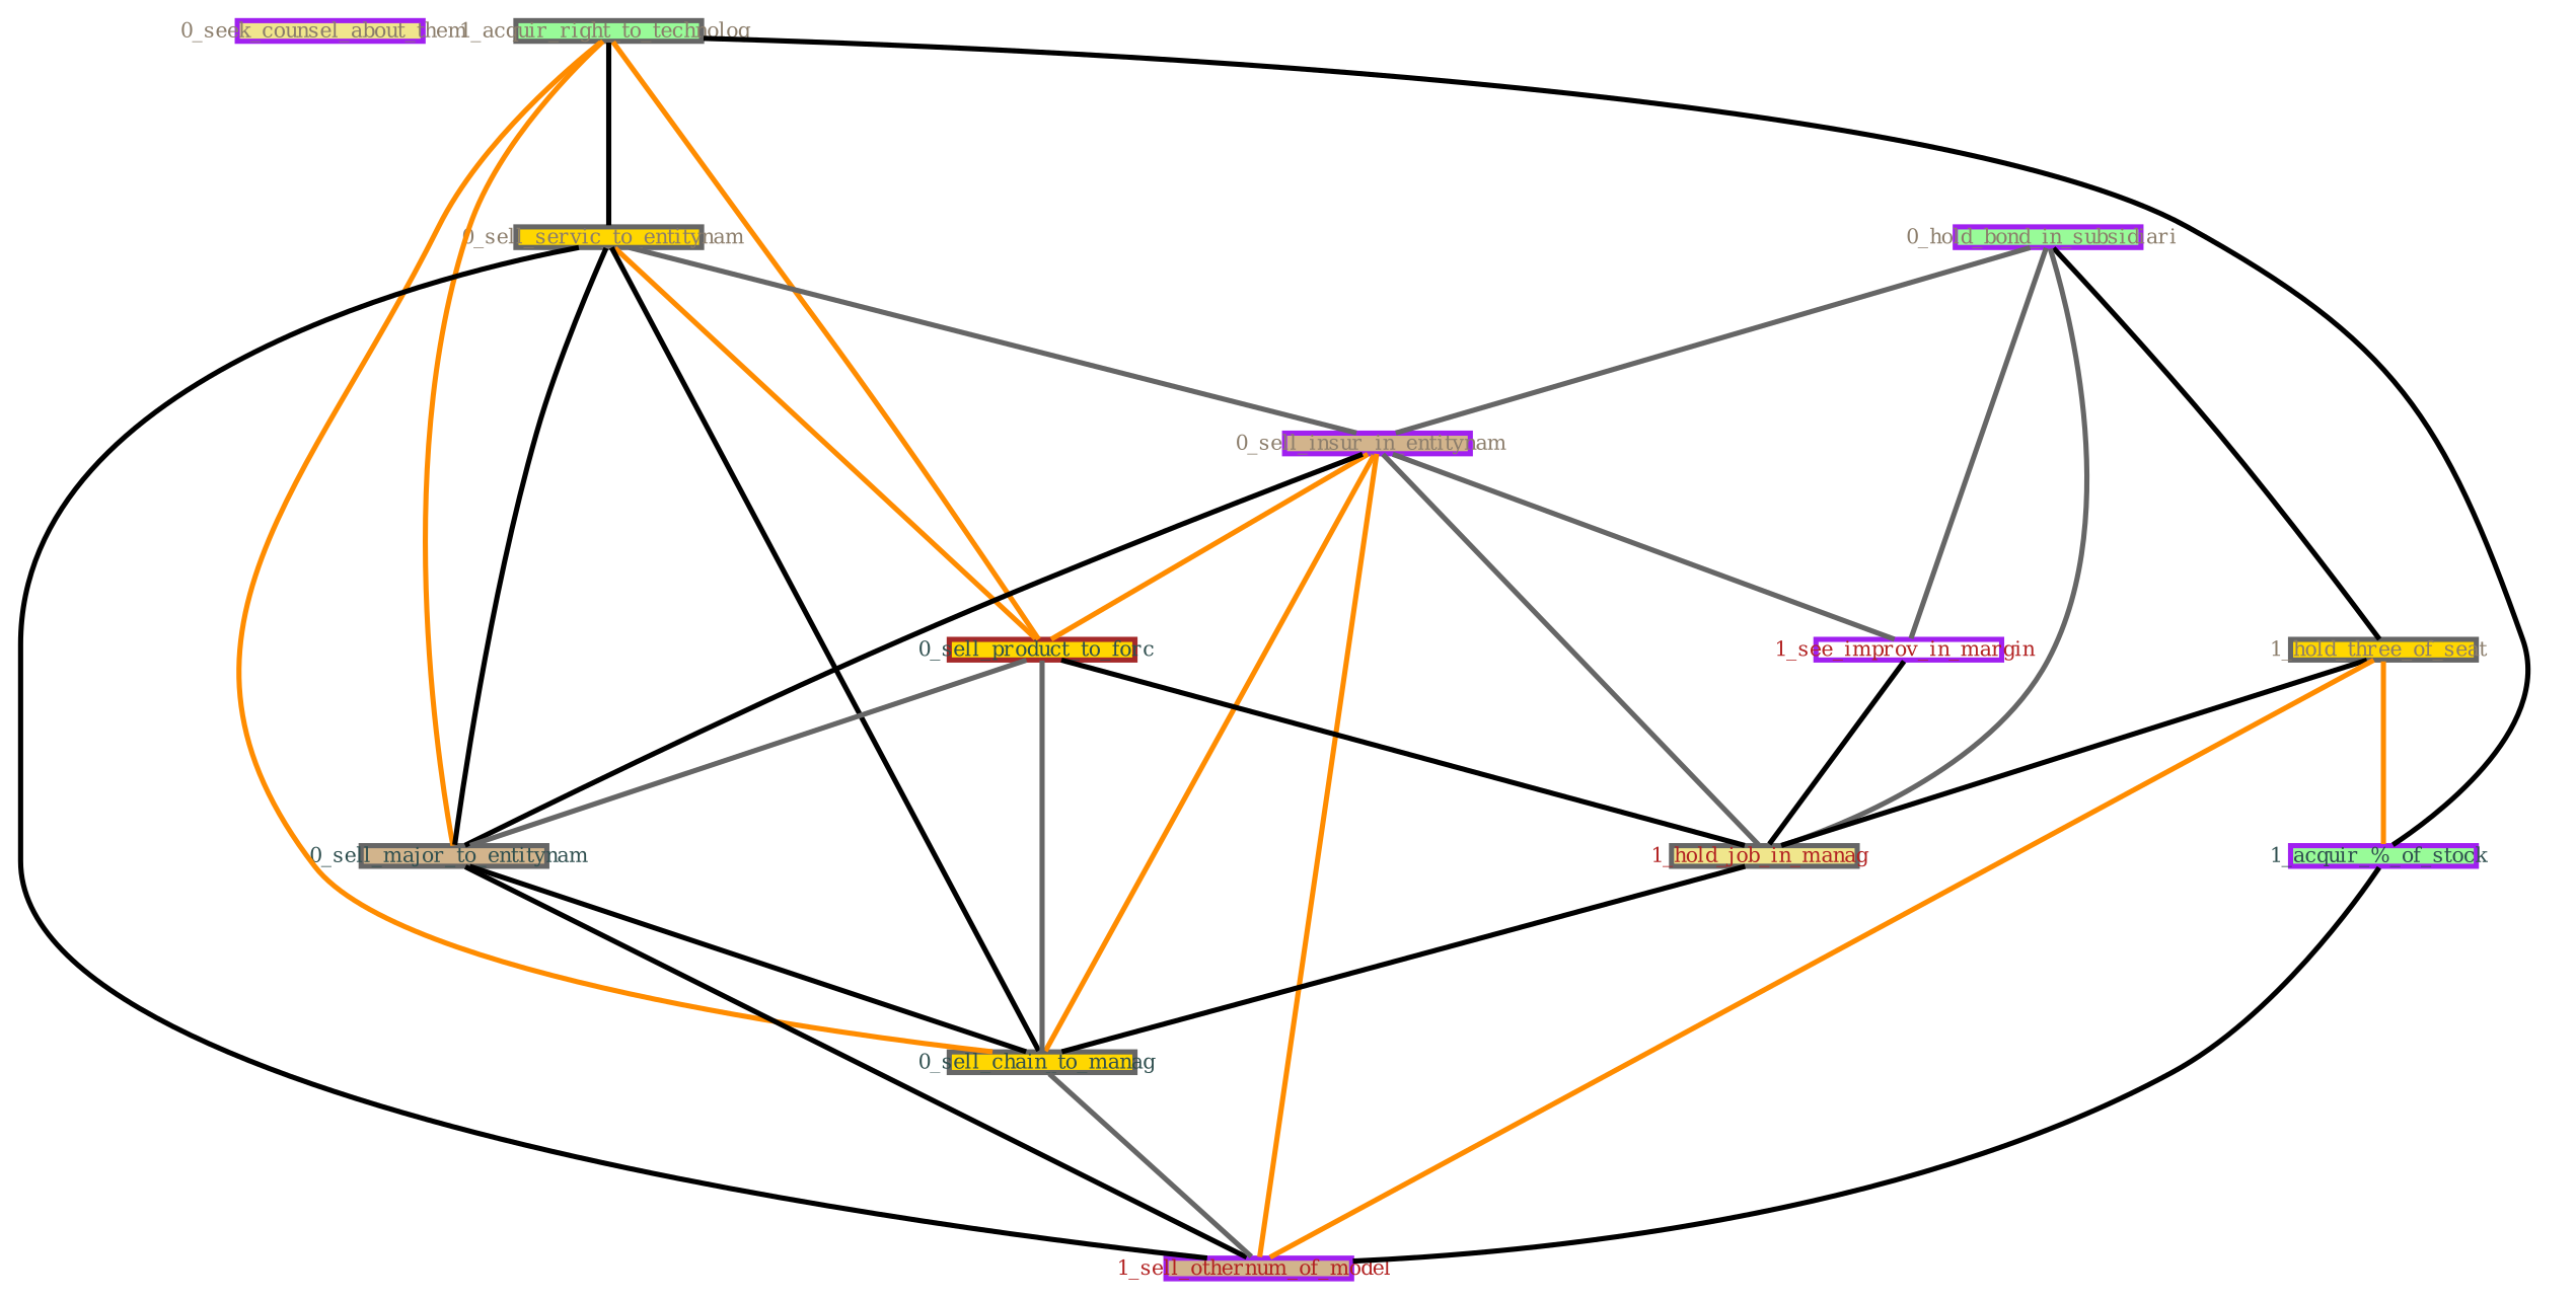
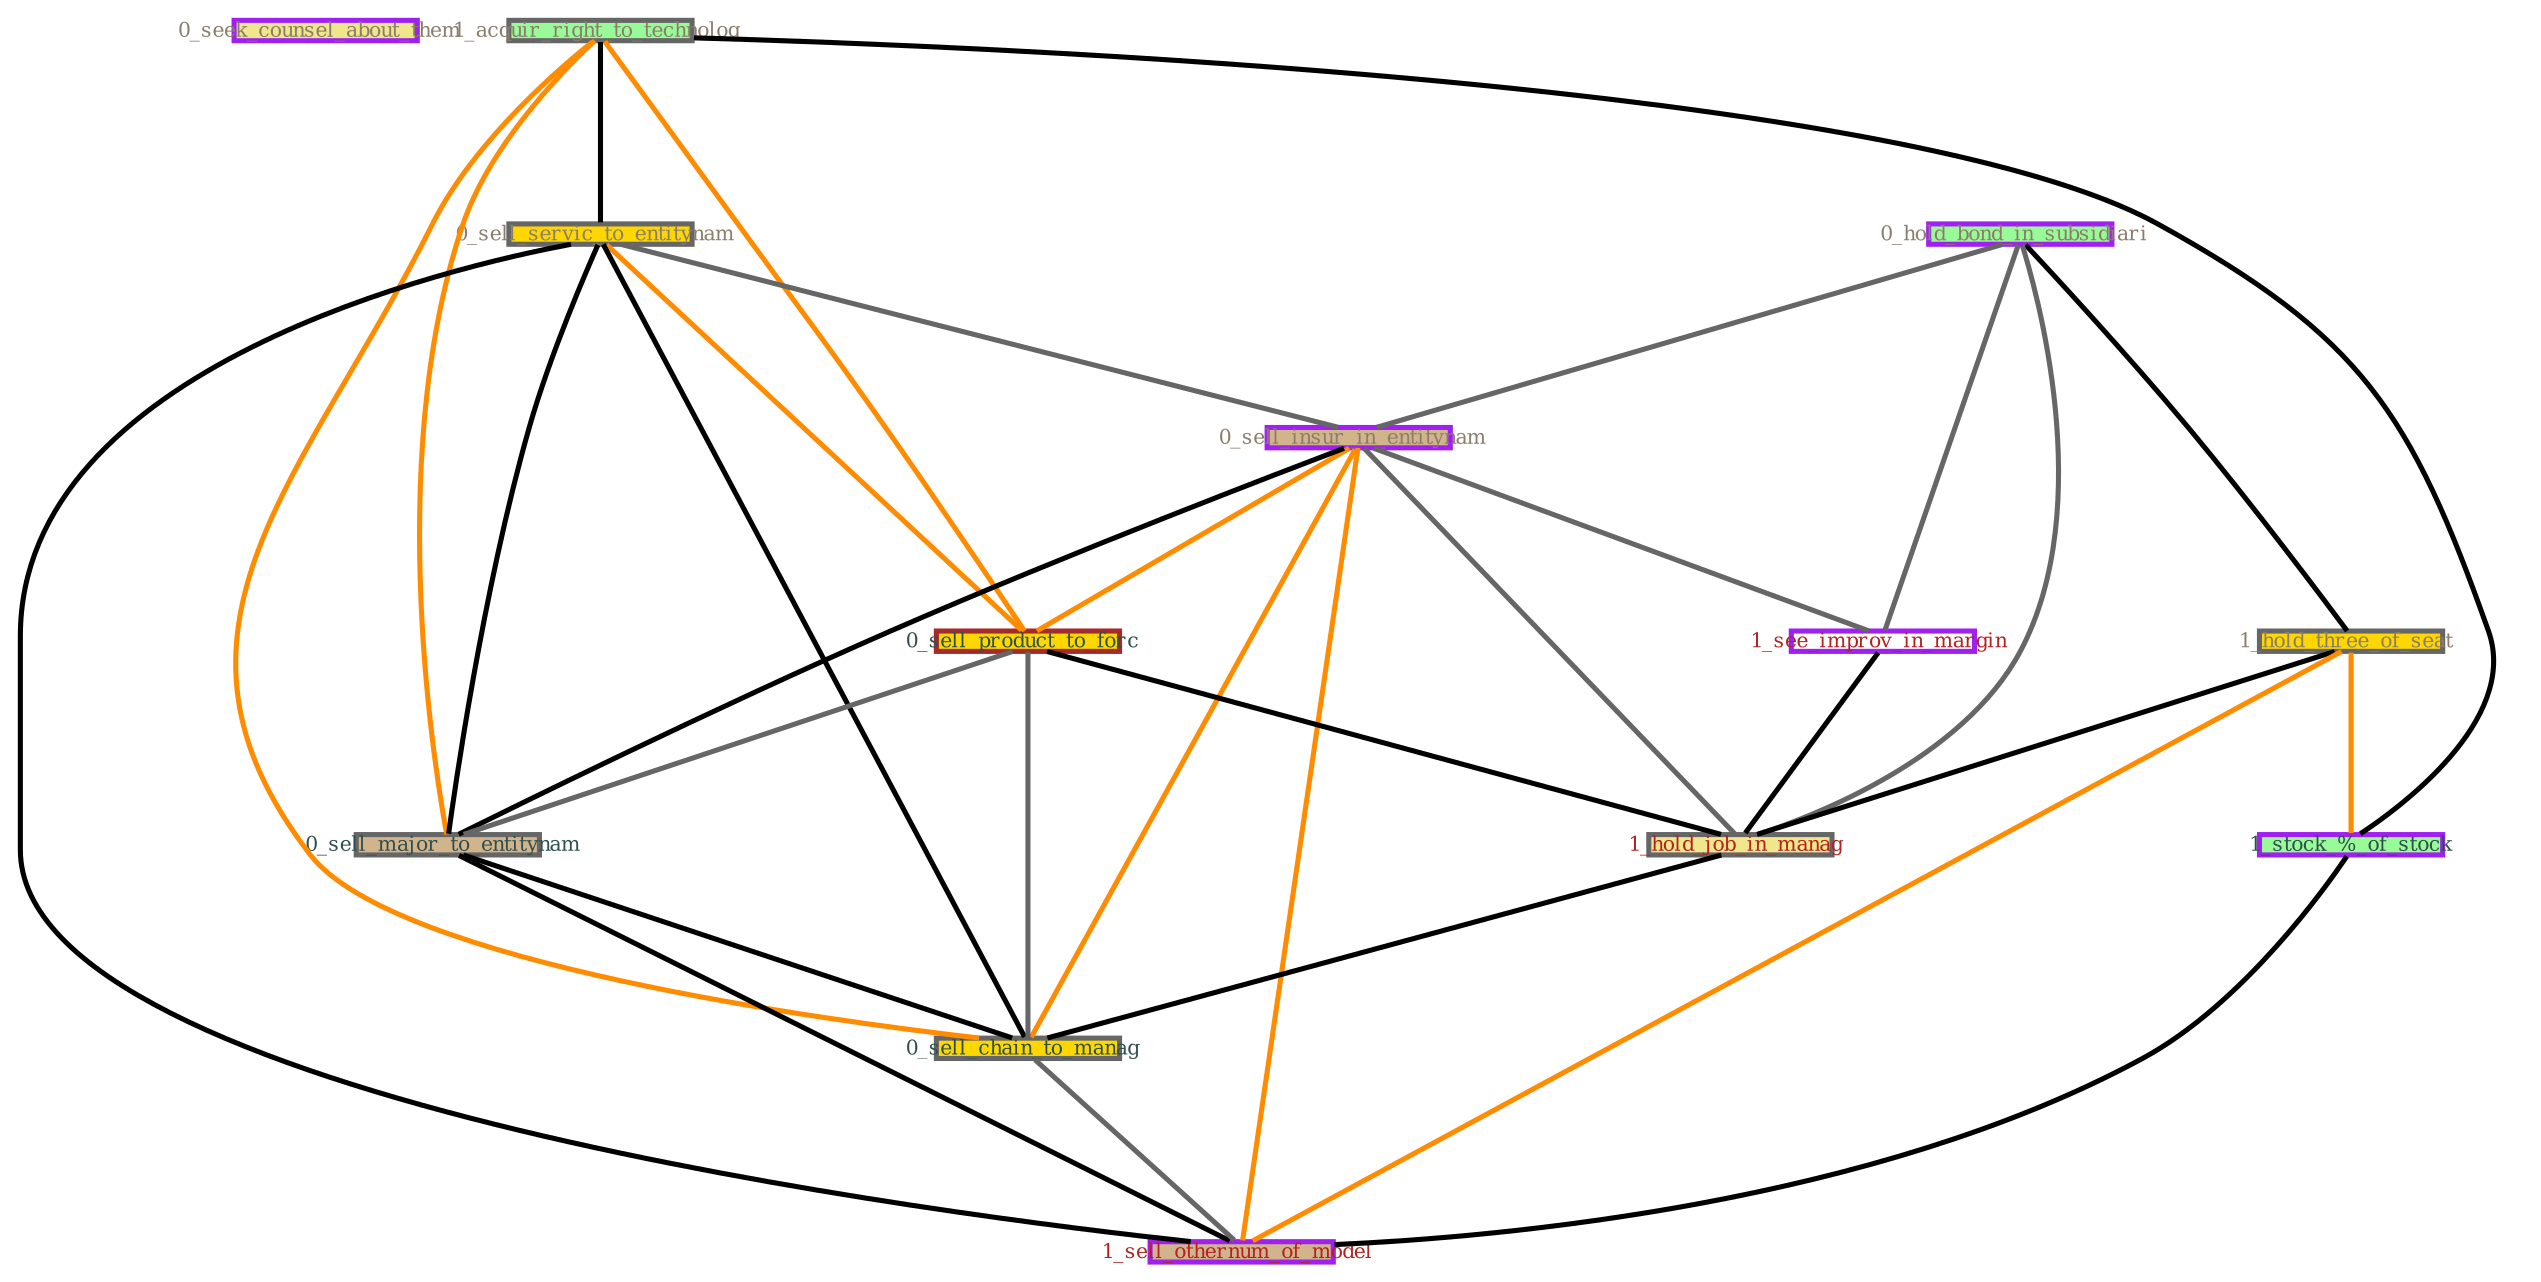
  graph {
    node [color=purple fillcolor=gold fixedsize=true fontcolor="#8b7d6b" fontsize=4 shape=polygon style=filled]
    edge [color=black w=1]
    "0_seek_counsel_about_them " [fillcolor=khaki height=.06 width=.5]
    "0_hold_bond_in_subsidiari " [fillcolor=palegreen height=.06 width=.5]
    "1_acquir_right_to_technolog " [color=gray40 fillcolor=palegreen height=.06 width=.5]
    "0_sell_servic_to_entitynam " [color=gray40 height=.06 width=.5]
    "0_sell_insur_in_entitynam " [fillcolor=tan height=.06 width=.5]
    "1_hold_three_of_seat " [color=gray40 height=.06 width=.5]
    "1_see_improv_in_margin " [fillcolor=white fontcolor="#b22222" height=.06 width=.5]
    "1_hold_job_in_manag " [color=gray40 fillcolor=khaki fontcolor="#b22222" height=.06 width=.5]
    "1_sell_othernum_of_model " [fillcolor=tan fontcolor="#b22222" height=.06 width=.5]
-   "1_acquir_%_of_stock " [fillcolor=palegreen fontcolor="#2f4f4f" height=.06 width=.5]
+   "1_acquir_%_of_stock " [fillcolor=palegreen fontcolor="#2f4f4f" height=.06 width=.5 label="1_stock_%_of_stock"]
    "0_sell_product_to_forc " [color=brown fontcolor="#2f4f4f" height=.06 width=.5]
    "0_sell_major_to_entitynam " [color=gray40 fillcolor=tan fontcolor="#2f4f4f" height=.06 width=.5]
    "0_sell_chain_to_manag " [color=gray40 fontcolor="#2f4f4f" height=.06 width=.5]
    subgraph sub_1 {
      "0_seek_counsel_about_them "
      "0_hold_bond_in_subsidiari "
      "1_acquir_right_to_technolog "
      "0_sell_servic_to_entitynam "
      "0_sell_insur_in_entitynam "
      "1_hold_three_of_seat "
    }
    subgraph sub_2 {
      "1_see_improv_in_margin "
      "1_hold_job_in_manag "
      "1_sell_othernum_of_model "
    }
    "0_hold_bond_in_subsidiari " -- "0_sell_insur_in_entitynam " [color=gray40]
    "0_hold_bond_in_subsidiari " -- "1_hold_three_of_seat "
    "0_hold_bond_in_subsidiari " -- "1_see_improv_in_margin " [color=gray40]
    "0_hold_bond_in_subsidiari " -- "1_hold_job_in_manag " [color=gray40 w=2]
    "1_acquir_right_to_technolog " -- "0_sell_servic_to_entitynam "
    "1_acquir_right_to_technolog " -- "1_acquir_%_of_stock "
    "1_acquir_right_to_technolog " -- "0_sell_product_to_forc " [color=darkorange]
    "1_acquir_right_to_technolog " -- "0_sell_major_to_entitynam " [color=darkorange]
    "1_acquir_right_to_technolog " -- "0_sell_chain_to_manag " [color=darkorange]
    "0_sell_servic_to_entitynam " -- "0_sell_insur_in_entitynam " [color=gray40 w=2]
    "0_sell_servic_to_entitynam " -- "1_sell_othernum_of_model "
    "0_sell_servic_to_entitynam " -- "0_sell_product_to_forc " [color=darkorange w=2]
    "0_sell_servic_to_entitynam " -- "0_sell_major_to_entitynam " [w=3]
    "0_sell_servic_to_entitynam " -- "0_sell_chain_to_manag " [w=2]
    "0_sell_insur_in_entitynam " -- "1_see_improv_in_margin " [color=gray40]
    "0_sell_insur_in_entitynam " -- "1_hold_job_in_manag " [color=gray40]
    "0_sell_insur_in_entitynam " -- "1_sell_othernum_of_model " [color=darkorange]
    "0_sell_insur_in_entitynam " -- "0_sell_product_to_forc " [color=darkorange]
    "0_sell_insur_in_entitynam " -- "0_sell_major_to_entitynam " [w=2]
    "0_sell_insur_in_entitynam " -- "0_sell_chain_to_manag " [color=darkorange]
    "1_hold_three_of_seat " -- "1_hold_job_in_manag "
    "1_hold_three_of_seat " -- "1_sell_othernum_of_model " [color=darkorange]
    "1_hold_three_of_seat " -- "1_acquir_%_of_stock " [color=darkorange]
    "1_see_improv_in_margin " -- "1_hold_job_in_manag "
    "1_hold_job_in_manag " -- "0_sell_chain_to_manag "
    "1_acquir_%_of_stock " -- "1_sell_othernum_of_model "
    "0_sell_product_to_forc " -- "1_hold_job_in_manag "
    "0_sell_product_to_forc " -- "0_sell_major_to_entitynam " [color=gray40 w=2]
    "0_sell_product_to_forc " -- "0_sell_chain_to_manag " [color=gray40 w=2]
    "0_sell_major_to_entitynam " -- "1_sell_othernum_of_model "
    "0_sell_major_to_entitynam " -- "0_sell_chain_to_manag " [w=2]
    "0_sell_chain_to_manag " -- "1_sell_othernum_of_model " [color=gray40]
  }
